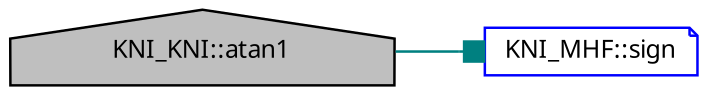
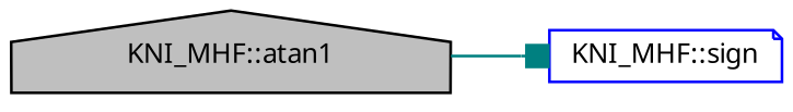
  digraph {
    rankdir=LR
    node [fontname="FreeSans.ttf" fontsize=10 style=filled]
-   n1 [color=black fillcolor=grey75 fontcolor=black height=0.2 label="KNI_KNI::atan1" shape=house width=0.4]
+   n1 [color=black fillcolor=grey75 fontcolor=black height=0.2 label="KNI_MHF::atan1" shape=house width=0.4]
    n2 [color=blue fillcolor=white height=0.2 label="KNI_MHF::sign" shape=note width=0.4]
    n1 -> n2 [color=teal fontname="FreeSans.ttf" fontsize=10 labelfontname="FreeSans.ttf" labelfontsize=10 style=solid arrowhead=box]
  }
